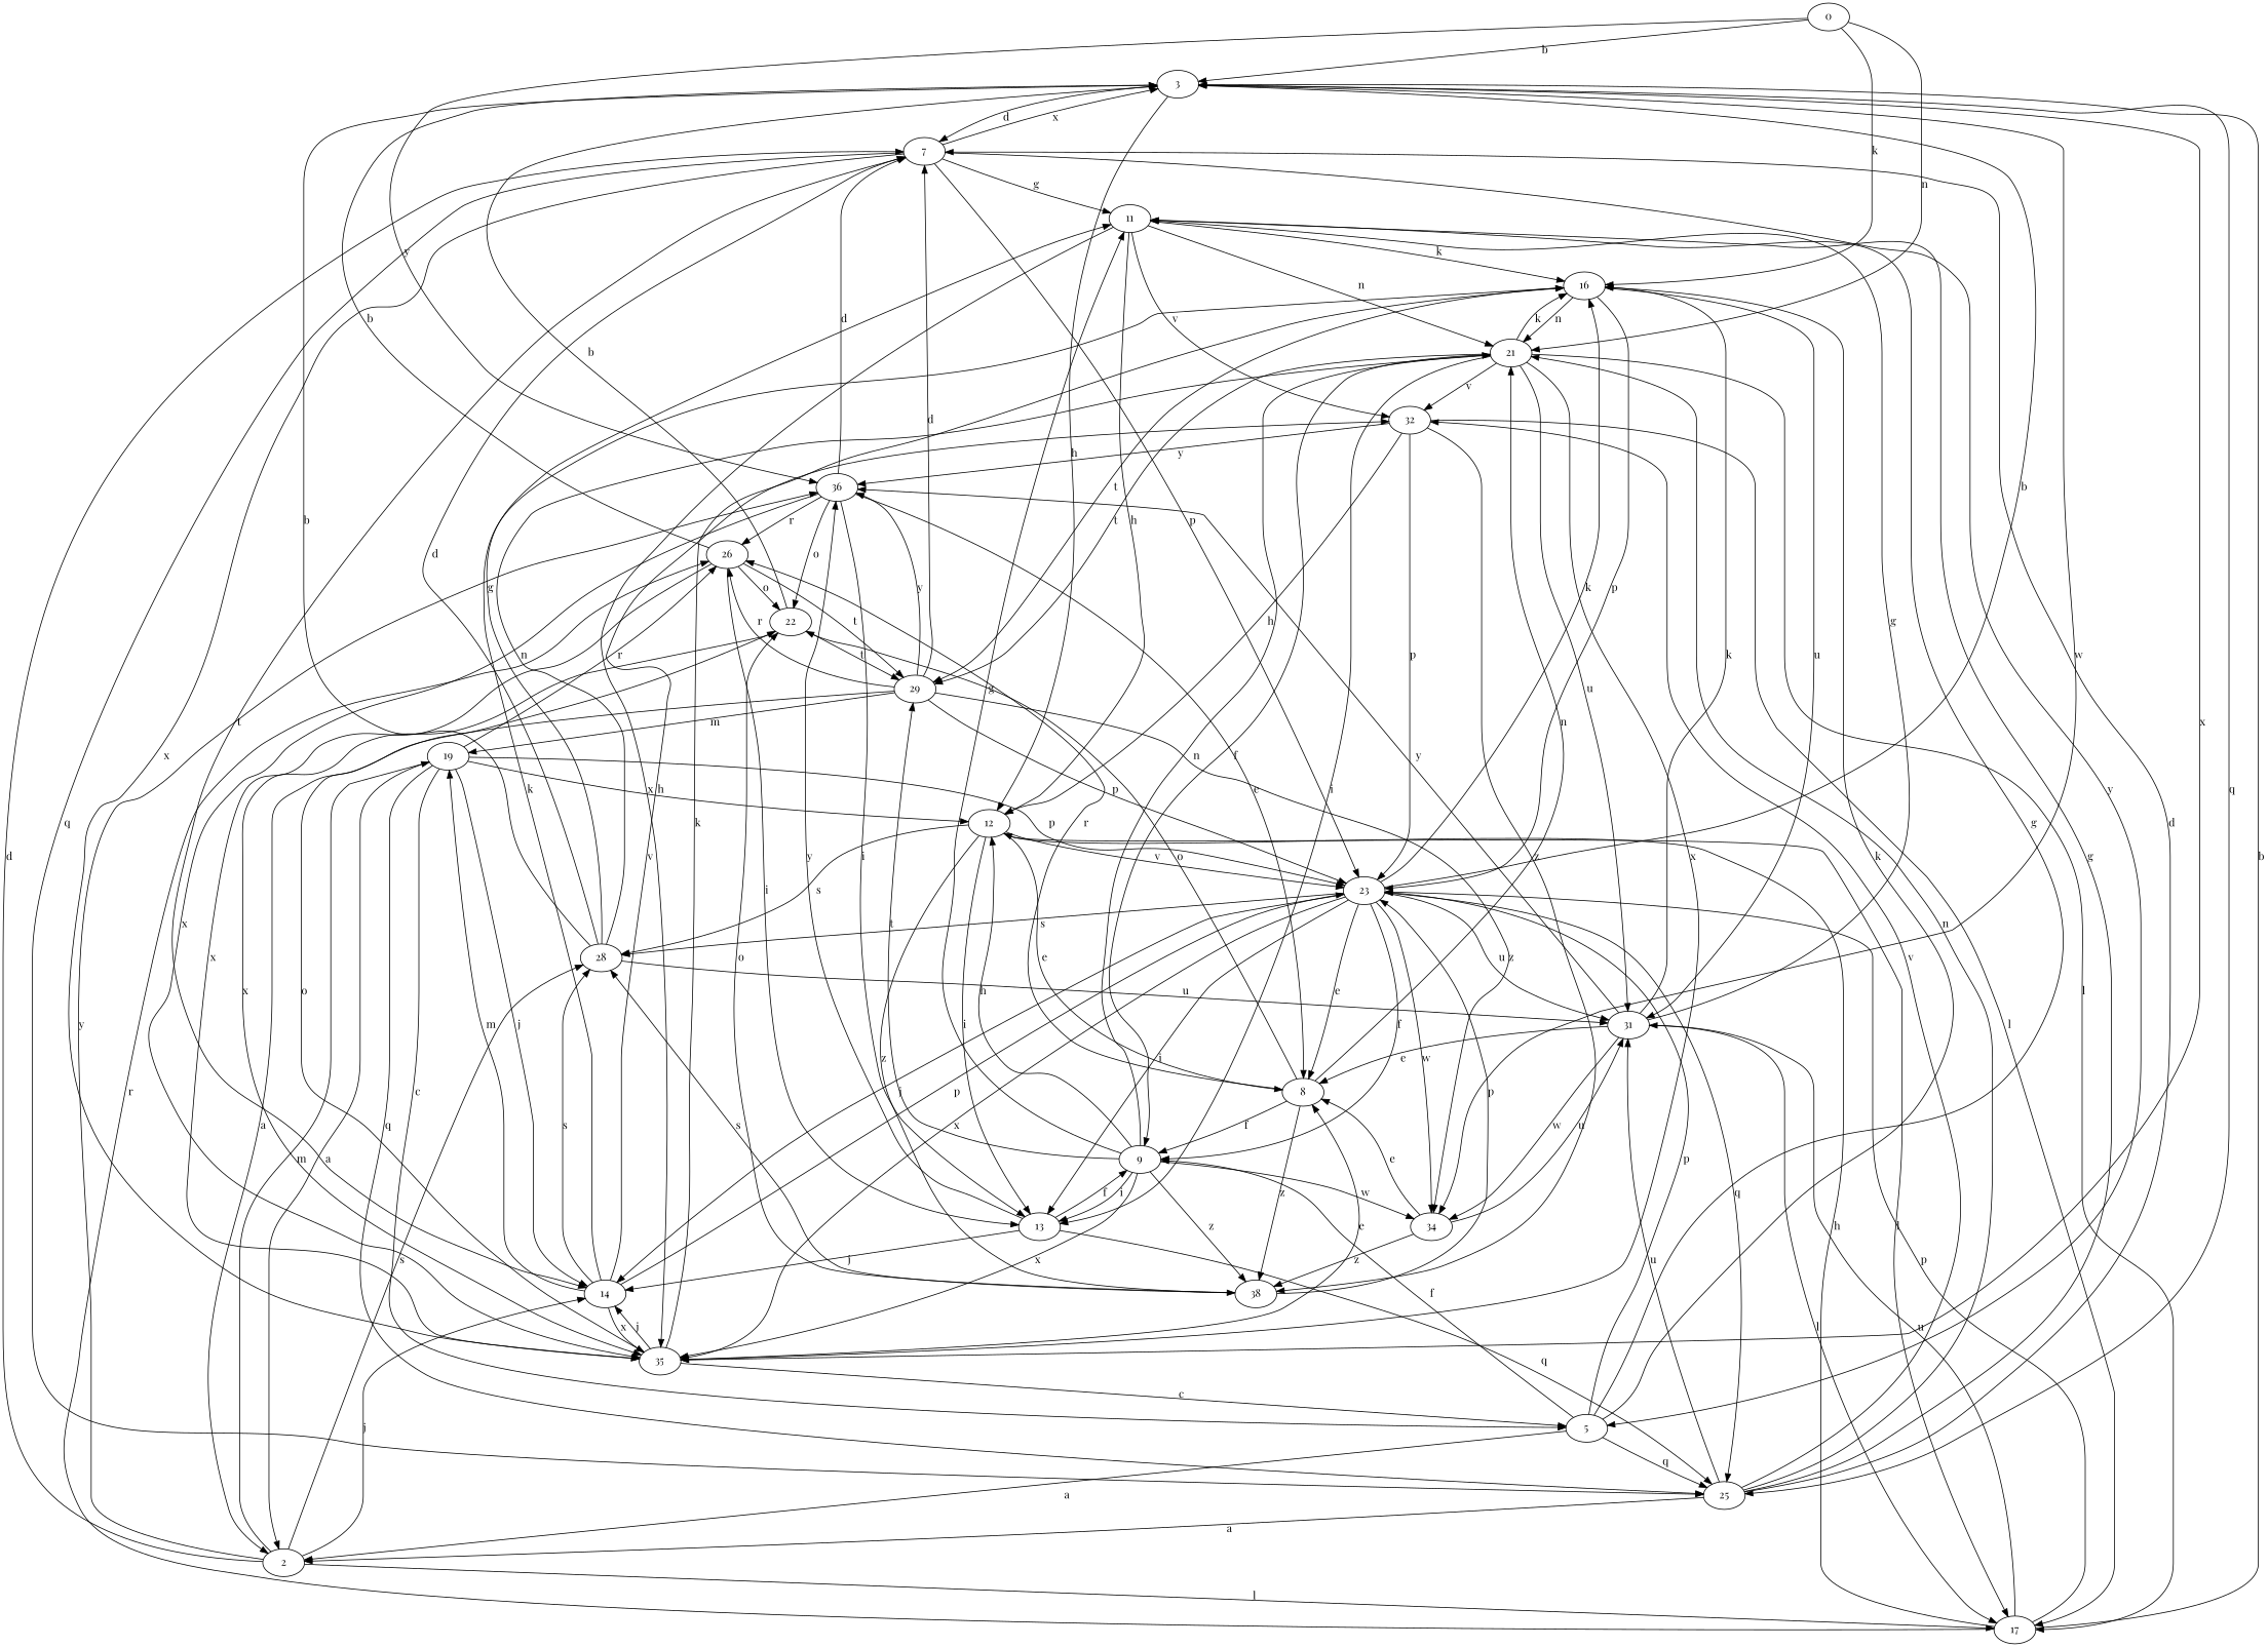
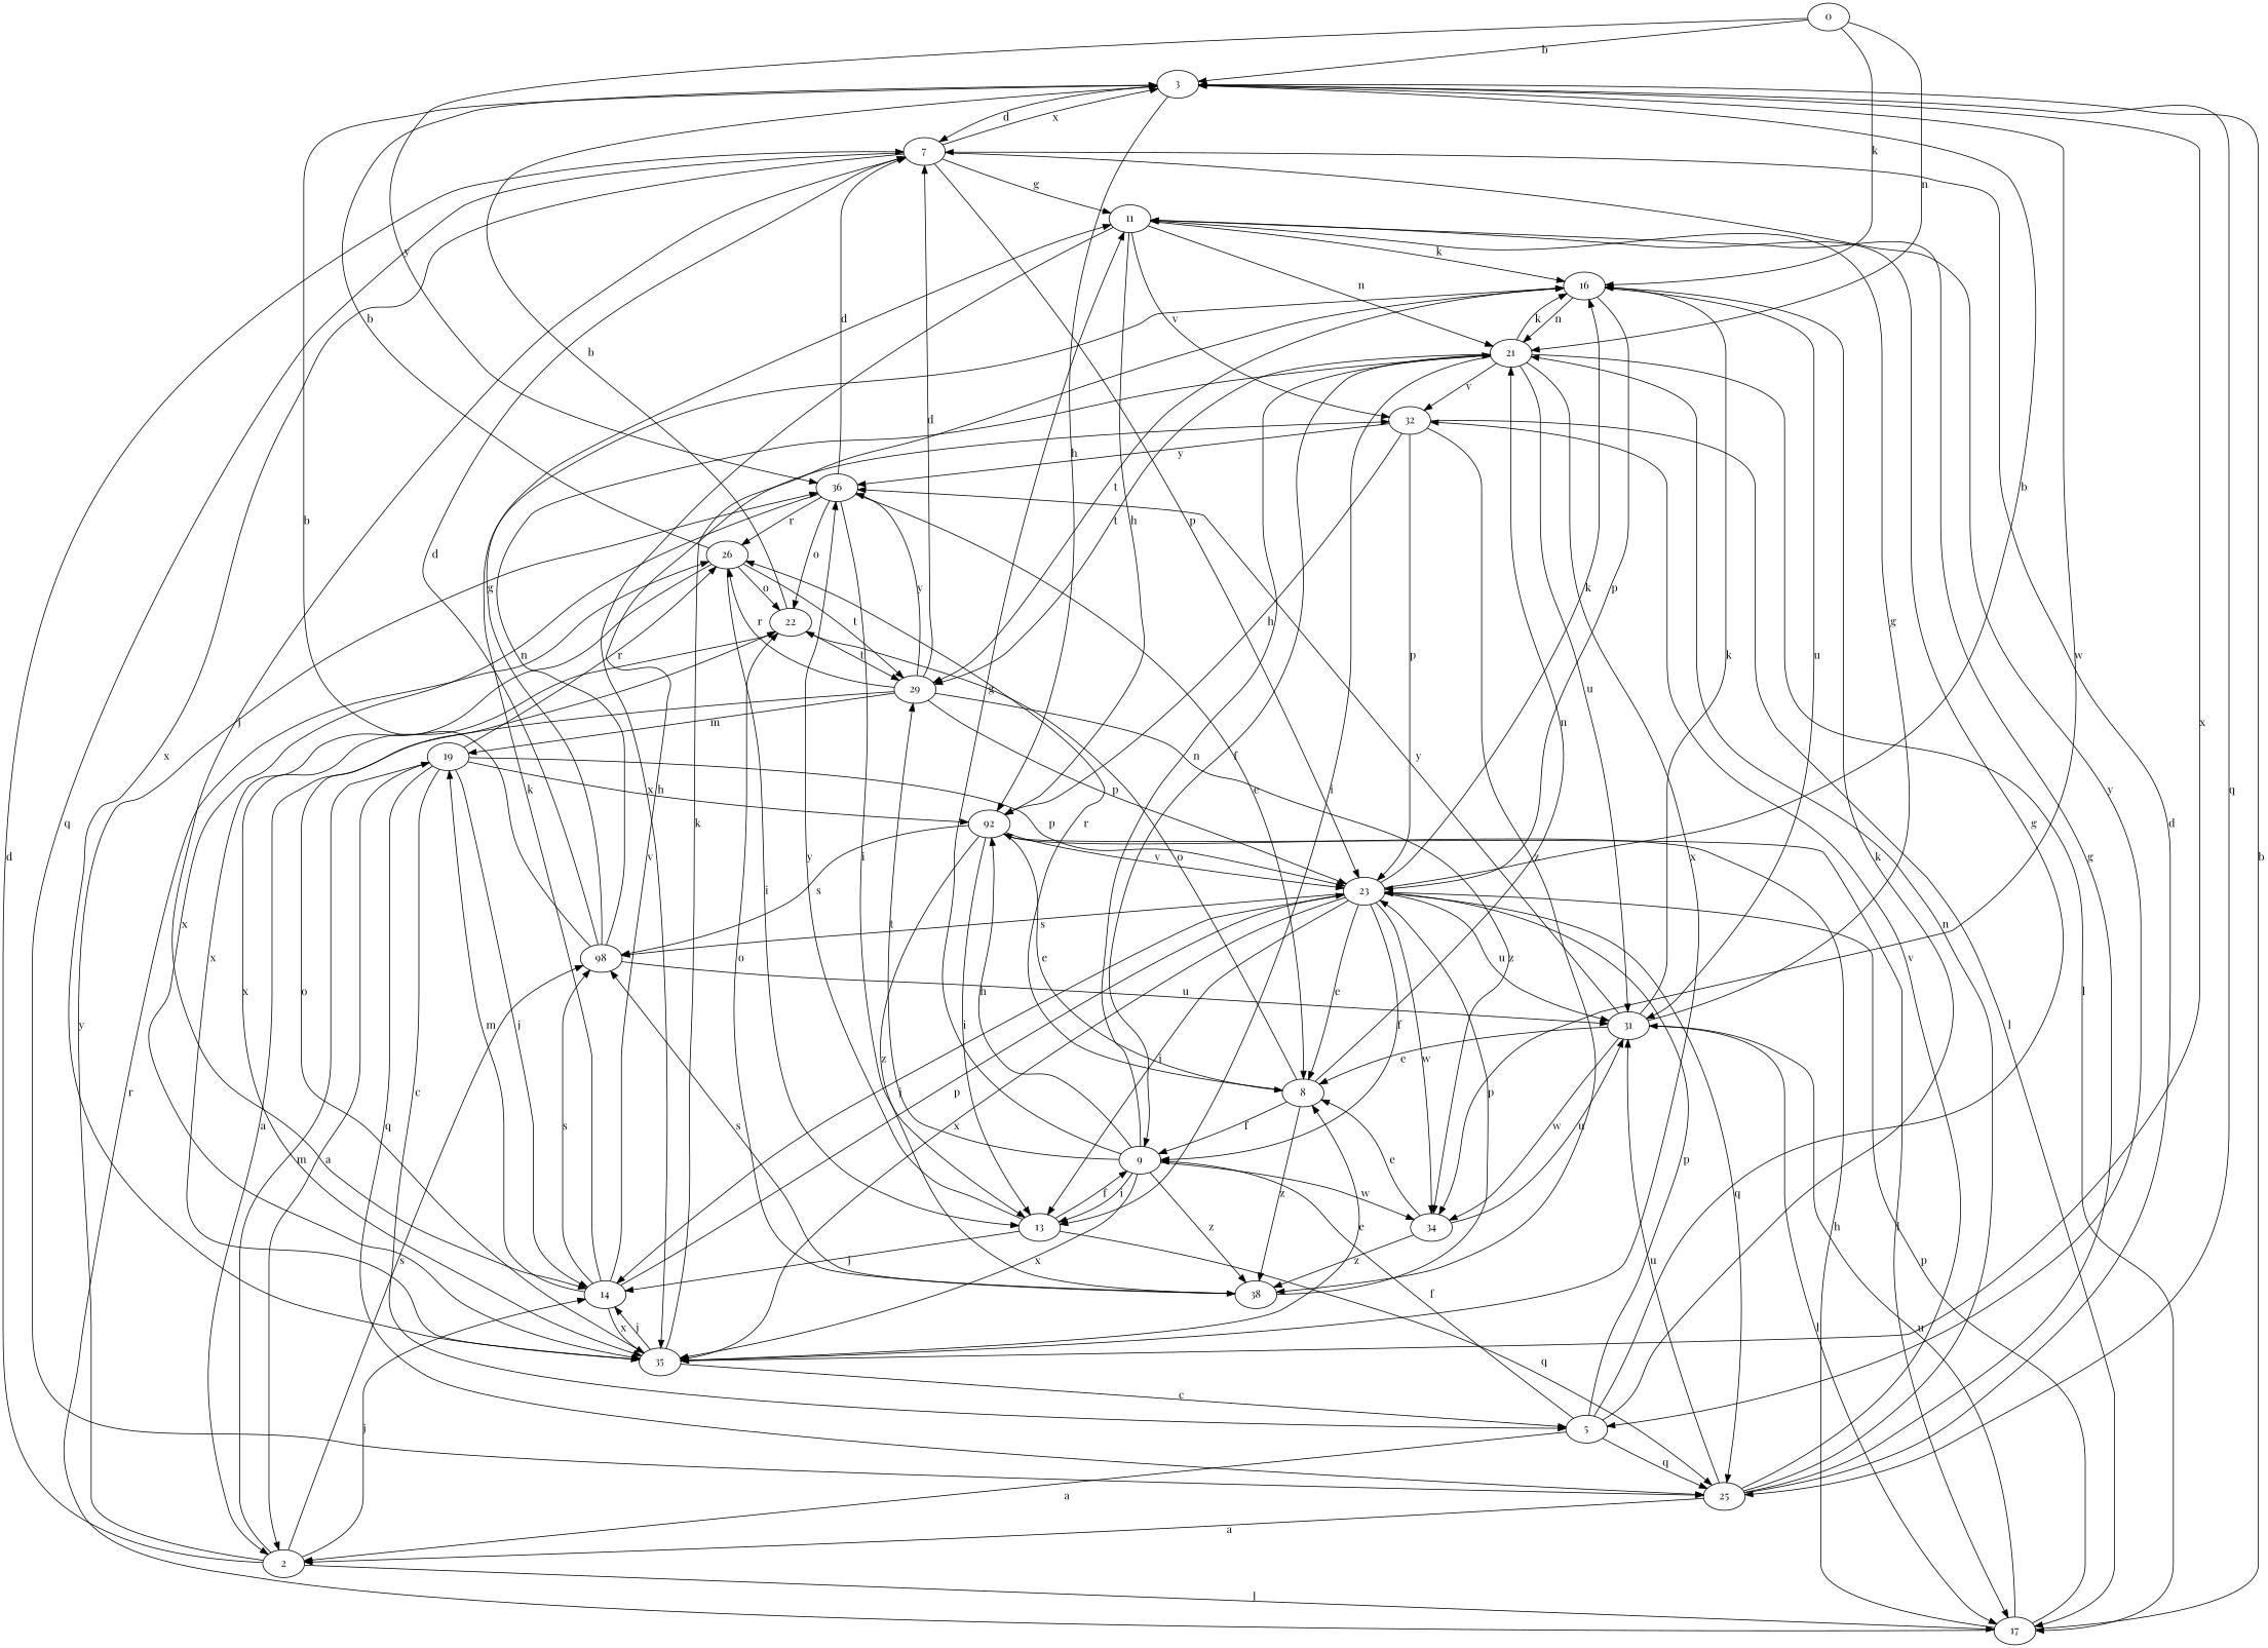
  strict digraph {
    fontname="Playfair Display"
    node [fontname="Playfair Display"]
    edge [fontname="Playfair Display"]
    0
    3
    16
    21
    36
    7
-   12
+   12 [label=92]
    25
    34
    35
    23
    29
    31
    17
    9
    13
    32
    8
    22
    26
    2
    14
    19
-   28
+   28 [label=98]
    5
    11
    38
    0 -> 3 [label=b]
    0 -> 16 [label=k]
    0 -> 21 [label=n]
    0 -> 36 [label=y]
    3 -> 7 [label=d]
    3 -> 12 [label=h]
    3 -> 25 [label=q]
    3 -> 34 [label=w]
    3 -> 35 [label=x]
    16 -> 21 [label=n]
    16 -> 23 [label=p]
    16 -> 29 [label=t]
    16 -> 31 [label=u]
    21 -> 16 [label=k]
    21 -> 35 [label=x]
    21 -> 29 [label=t]
    21 -> 31 [label=u]
    21 -> 17 [label=l]
    21 -> 9 [label=f]
    21 -> 13 [label=i]
    21 -> 32 [label=v]
    36 -> 7 [label=d]
    36 -> 35 [label=x]
    36 -> 13 [label=i]
    36 -> 8 [label=e]
    36 -> 22 [label=o]
    36 -> 26 [label=r]
    7 -> 3 [label=x]
    7 -> 25 [label=q]
    7 -> 35 [label=x]
    7 -> 23 [label=p]
-   7 -> 14 [label=t]
+   7 -> 14 [label=j]
    7 -> 5 [label=y]
    7 -> 11 [label=g]
    12 -> 23 [label=v]
    12 -> 17 [label=l]
    12 -> 13 [label=i]
    12 -> 8 [label=e]
    12 -> 28 [label=s]
    12 -> 38 [label=z]
    25 -> 21 [label=n]
    25 -> 7 [label=d]
    25 -> 31 [label=u]
    25 -> 32 [label=v]
    25 -> 2 [label=a]
    25 -> 11 [label=g]
    34 -> 31 [label=u]
    34 -> 8 [label=e]
    34 -> 38 [label=z]
    35 -> 16 [label=k]
    35 -> 8 [label=e]
    35 -> 22 [label=o]
    35 -> 14 [label=j]
    35 -> 5 [label=c]
    23 -> 3 [label=b]
    23 -> 16 [label=k]
    23 -> 25 [label=q]
    23 -> 34 [label=w]
    23 -> 35 [label=x]
    23 -> 31 [label=u]
    23 -> 9 [label=f]
    23 -> 13 [label=i]
    23 -> 8 [label=e]
    23 -> 14 [label=j]
    23 -> 28 [label=s]
    29 -> 36 [label=y]
    29 -> 7 [label=d]
    29 -> 34 [label=z]
    29 -> 23 [label=p]
    29 -> 26 [label=r]
    29 -> 2 [label=a]
    29 -> 19 [label=m]
    31 -> 16 [label=k]
    31 -> 36 [label=y]
    31 -> 34 [label=w]
    31 -> 17 [label=l]
    31 -> 8 [label=e]
    31 -> 11 [label=g]
    17 -> 3 [label=b]
    17 -> 12 [label=h]
    17 -> 23 [label=p]
    17 -> 31 [label=u]
    17 -> 26 [label=r]
    9 -> 21 [label=n]
    9 -> 12 [label=h]
    9 -> 34 [label=w]
    9 -> 35 [label=x]
    9 -> 29 [label=t]
    9 -> 13 [label=i]
    9 -> 11 [label=g]
    9 -> 38 [label=z]
    13 -> 36 [label=y]
    13 -> 25 [label=q]
    13 -> 9 [label=f]
    13 -> 14 [label=j]
    32 -> 36 [label=y]
    32 -> 12 [label=h]
    32 -> 23 [label=p]
    32 -> 17 [label=l]
    32 -> 38 [label=z]
    8 -> 21 [label=n]
    8 -> 9 [label=f]
    8 -> 22 [label=o]
    8 -> 26 [label=r]
    8 -> 38 [label=z]
    22 -> 3 [label=b]
    22 -> 35 [label=x]
    22 -> 29 [label=t]
    26 -> 3 [label=b]
    26 -> 35 [label=x]
    26 -> 29 [label=t]
    26 -> 13 [label=i]
    26 -> 22 [label=o]
    2 -> 36 [label=y]
    2 -> 7 [label=d]
    2 -> 17 [label=l]
    2 -> 14 [label=j]
    2 -> 19 [label=m]
    2 -> 28 [label=s]
    14 -> 16 [label=k]
    14 -> 35 [label=x]
    14 -> 23 [label=p]
    14 -> 32 [label=v]
    14 -> 19 [label=m]
    14 -> 28 [label=s]
    19 -> 12 [label=h]
    19 -> 25 [label=q]
    19 -> 23 [label=p]
    19 -> 26 [label=r]
    19 -> 2 [label=a]
    19 -> 14 [label=j]
    19 -> 5 [label=c]
    28 -> 3 [label=b]
    28 -> 21 [label=n]
    28 -> 7 [label=d]
    28 -> 31 [label=u]
    28 -> 11 [label=g]
    5 -> 16 [label=k]
    5 -> 25 [label=q]
    5 -> 23 [label=p]
    5 -> 9 [label=f]
    5 -> 2 [label=a]
    5 -> 11 [label=g]
    11 -> 16 [label=k]
    11 -> 21 [label=n]
    11 -> 12 [label=h]
    11 -> 35 [label=x]
    11 -> 32 [label=v]
    38 -> 23 [label=p]
    38 -> 22 [label=o]
    38 -> 28 [label=s]
  }
